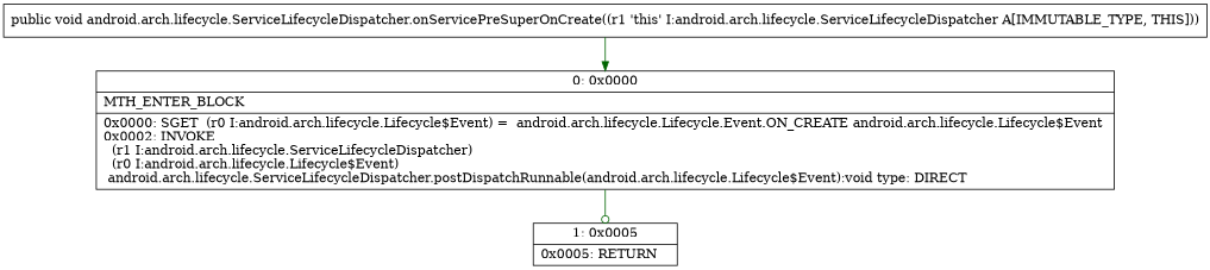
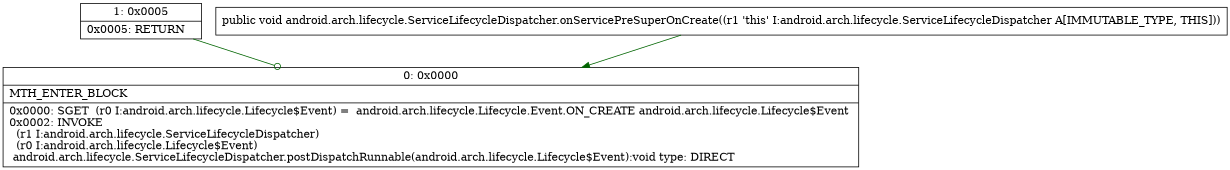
  digraph {
    node [shape=record]
    edge [color=darkgreen]
    n1 [label="{0\:\ 0x0000|MTH_ENTER_BLOCK\l|0x0000: SGET  (r0 I:android.arch.lifecycle.Lifecycle$Event) =  android.arch.lifecycle.Lifecycle.Event.ON_CREATE android.arch.lifecycle.Lifecycle$Event \l0x0002: INVOKE  \l  (r1 I:android.arch.lifecycle.ServiceLifecycleDispatcher)\l  (r0 I:android.arch.lifecycle.Lifecycle$Event)\l android.arch.lifecycle.ServiceLifecycleDispatcher.postDispatchRunnable(android.arch.lifecycle.Lifecycle$Event):void type: DIRECT \l}"]
    n2 [label="{1\:\ 0x0005|0x0005: RETURN   \l}"]
    n3 [label="{public void android.arch.lifecycle.ServiceLifecycleDispatcher.onServicePreSuperOnCreate((r1 'this' I:android.arch.lifecycle.ServiceLifecycleDispatcher A[IMMUTABLE_TYPE, THIS])) }"]
-   n1 -> n2 [arrowhead=odot]
+   n2 -> n1 [arrowhead=odot]
    n3 -> n1 [arrowhead=normal]
  }
